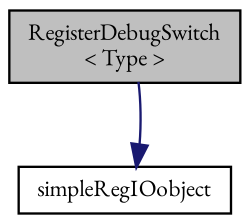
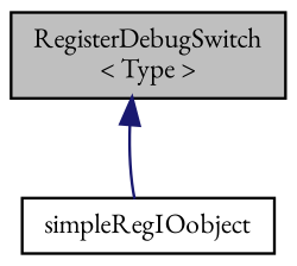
  digraph {
    fontname="EB Garamond"
    node [color=black fontname="EB Garamond" fontsize=10 shape=record]
    n1 [fillcolor=grey75 fontcolor=black height=0.2 label="RegisterDebugSwitch\l\< Type \>" style=filled width=0.4]
    n2 [height=0.2 label=simpleRegIOobject width=0.4]
-   n2 -> n1 [color=midnightblue dir=back fontname="EB Garamond" fontsize=10 labelfontname=Helvetica labelfontsize=10 style=solid]
+   n1 -> n2 [color=midnightblue dir=back fontname="EB Garamond" fontsize=10 labelfontname=Helvetica labelfontsize=10 style=solid]
  }
